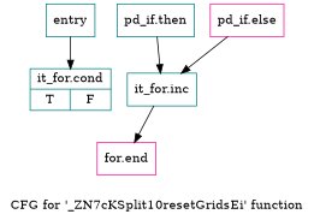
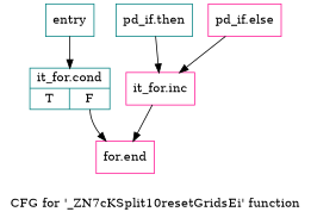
  digraph {
    label="CFG for '_ZN7cKSplit10resetGridsEi' function"
    node [color=teal shape=record]
    n1 [label="{entry}"]
    n2 [label="{it_for.cond|{<s0>T|<s1>F}}"]
    n3 [color=deeppink label="{for.end}"]
    n4 [label="{pd_if.then}"]
-   n5 [label="{it_for.inc}"]
+   n5 [color=deeppink label="{it_for.inc}"]
    n6 [color=deeppink label="{pd_if.else}"]
    n1 -> n2
+   n2 -> n3 [tailport=s1]
    n4 -> n5
    n5 -> n3
    n6 -> n5
  }
